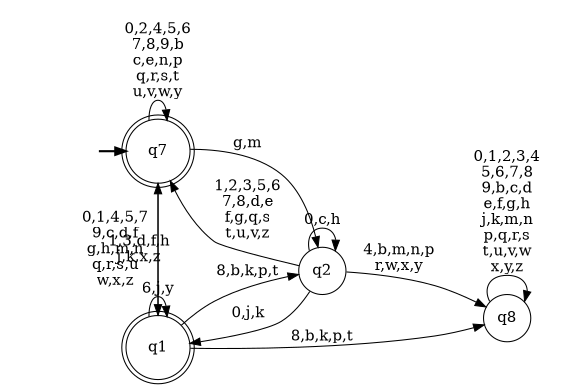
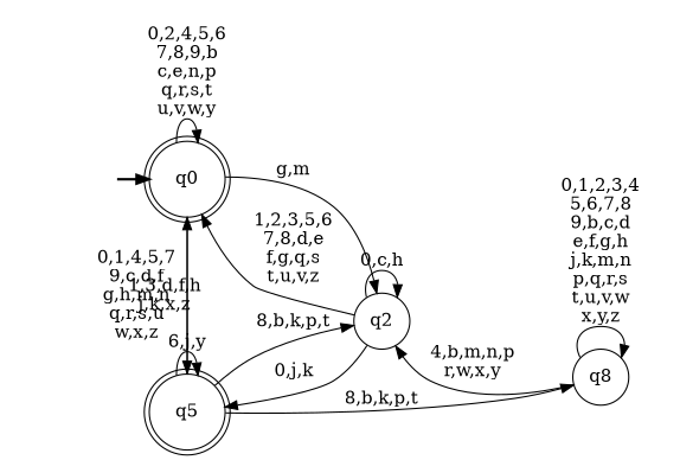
  digraph {
    rankdir=LR
    node [shape=doublecircle style="rounded,filled" color=black fillcolor=white]
    __start0 [height=0 shape=none style=invis width=0 color="" fillcolor=""]
-   n2 [label=q7]
-   n3 [label=q1]
+   n2 [label=q0]
+   n3 [label=q5]
    n4 [label=q2 shape=circle style=filled]
    n5 [label=q8 shape=circle style=filled]
    subgraph cluster_1 {
      nodesep=0.15
      ranksep=0.15
      style=invis
      __start0
      n2
    }
    __start0 -> n2 [penwidth=2]
    n2 -> n2 [label="0,2,4,5,6\n7,8,9,b\nc,e,n,p\nq,r,s,t\nu,v,w,y"]
    n2 -> n3 [label="1,3,d,f,h\nj,k,x,z"]
    n2 -> n4 [label="g,m"]
    n3 -> n2 [label="0,1,4,5,7\n9,c,d,f\ng,h,m,n\nq,r,s,u\nw,x,z"]
    n3 -> n3 [label="6,j,y"]
    n3 -> n4 [label="8,b,k,p,t"]
    n3 -> n5 [label="8,b,k,p,t"]
    n4 -> n2 [label="1,2,3,5,6\n7,8,d,e\nf,g,q,s\nt,u,v,z"]
    n4 -> n3 [label="0,j,k"]
    n4 -> n4 [label="0,c,h"]
-   n4 -> n5 [label="4,b,m,n,p\nr,w,x,y"]
+   n5 -> n4 [label="4,b,m,n,p\nr,w,x,y"]
    n5 -> n5 [label="0,1,2,3,4\n5,6,7,8\n9,b,c,d\ne,f,g,h\nj,k,m,n\np,q,r,s\nt,u,v,w\nx,y,z"]
  }
